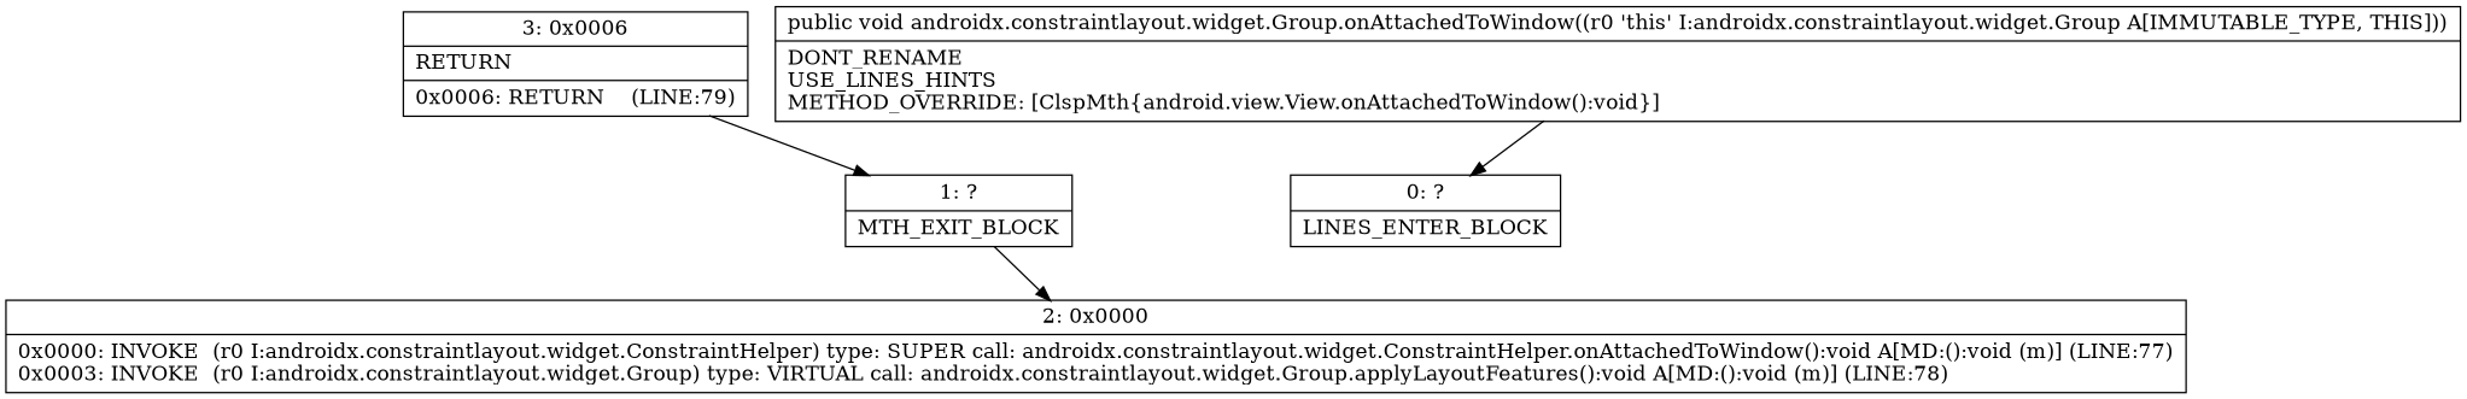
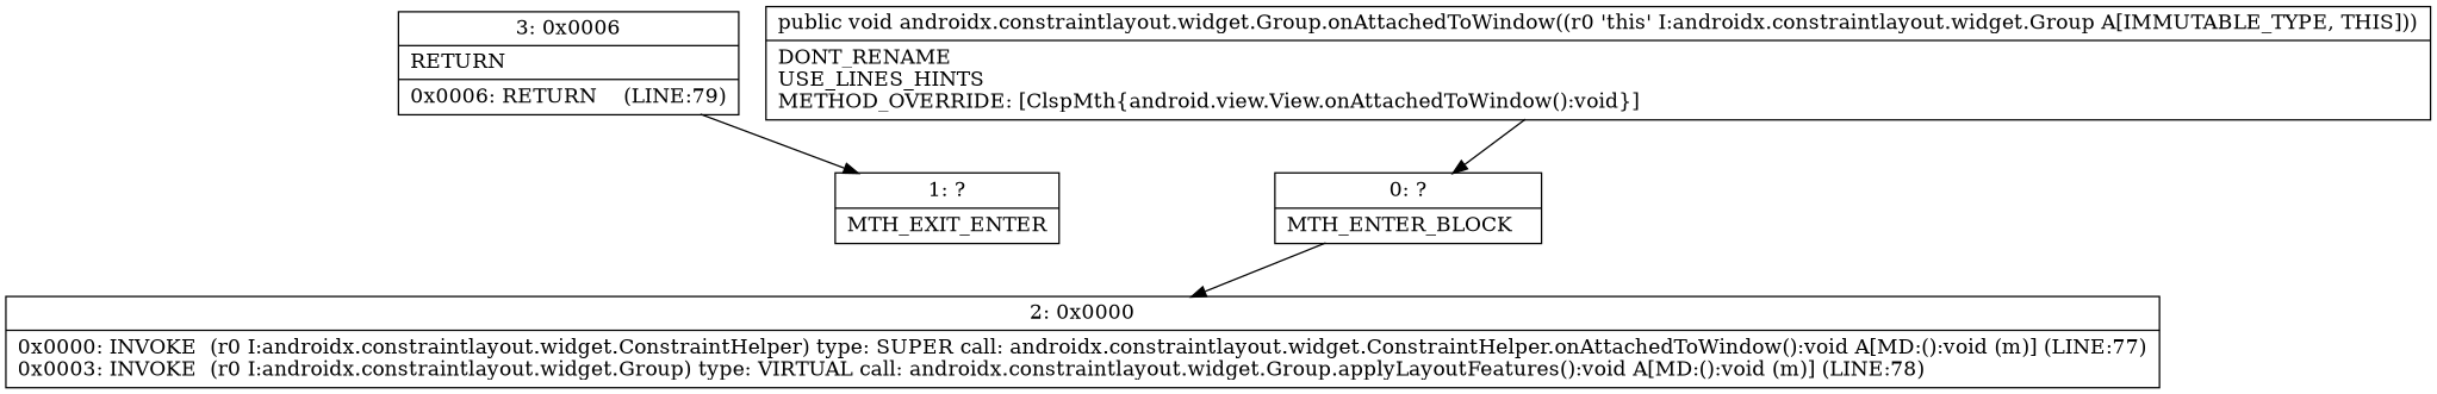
  digraph {
    node [shape=record]
-   n1 [label="{0\:\ ?|LINES_ENTER_BLOCK\l}"]
+   n1 [label="{0\:\ ?|MTH_ENTER_BLOCK\l}"]
    n2 [label="{2\:\ 0x0000|0x0000: INVOKE  (r0 I:androidx.constraintlayout.widget.ConstraintHelper) type: SUPER call: androidx.constraintlayout.widget.ConstraintHelper.onAttachedToWindow():void A[MD:():void (m)] (LINE:77)\l0x0003: INVOKE  (r0 I:androidx.constraintlayout.widget.Group) type: VIRTUAL call: androidx.constraintlayout.widget.Group.applyLayoutFeatures():void A[MD:():void (m)] (LINE:78)\l}"]
    n3 [label="{3\:\ 0x0006|RETURN\l|0x0006: RETURN    (LINE:79)\l}"]
-   n4 [label="{1\:\ ?|MTH_EXIT_BLOCK\l}"]
+   n4 [label="{1\:\ ?|MTH_EXIT_ENTER\l}"]
    n5 [label="{public void androidx.constraintlayout.widget.Group.onAttachedToWindow((r0 'this' I:androidx.constraintlayout.widget.Group A[IMMUTABLE_TYPE, THIS]))  | DONT_RENAME\lUSE_LINES_HINTS\lMETHOD_OVERRIDE: [ClspMth\{android.view.View.onAttachedToWindow():void\}]\l}"]
-   n4 -> n2
+   n1 -> n2
    n3 -> n4
    n5 -> n1
  }
